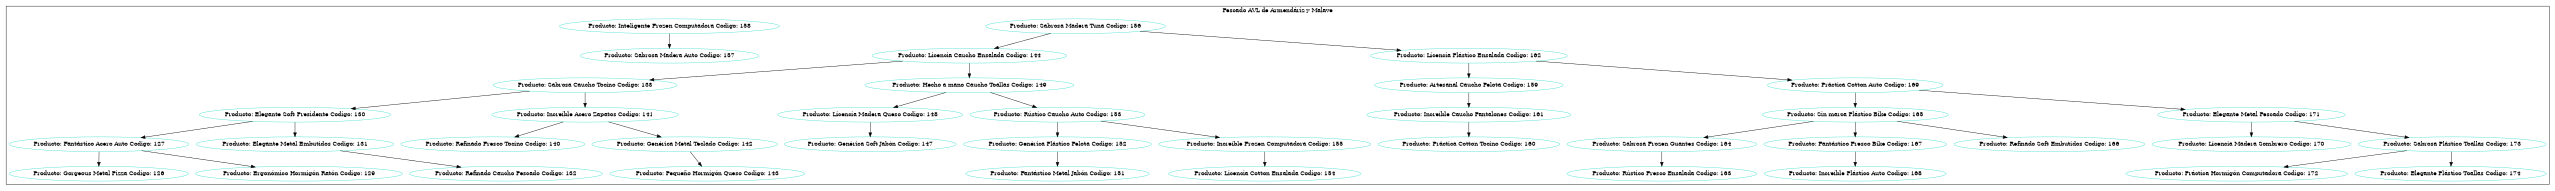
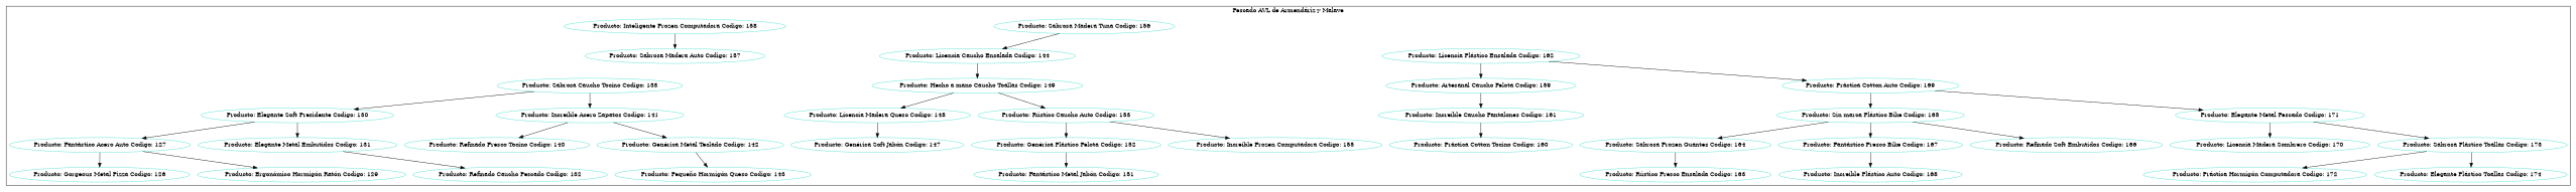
  digraph {
    node [color=turquoise]
    n1 [label="Producto: Sabrosa Madera Tuna Codigo: 156"]
    n2 [label="Producto: Licencia Caucho Ensalada Codigo: 144"]
    n3 [label="Producto: Licencia Plástico Ensalada Codigo: 162"]
    n4 [label="Producto: Sabrosa Caucho Tocino Codigo: 133"]
    n5 [label="Producto: Hecho a mano Caucho Toallas Codigo: 149"]
    n6 [label="Producto: Elegante Soft Presidente Codigo: 130"]
    n7 [label="Producto: Increíble Acero Zapatos Codigo: 141"]
    n8 [label="Producto: Fantástico Acero Auto Codigo: 127"]
    n9 [label="Producto: Elegante Metal Embutidos Codigo: 131"]
    n10 [label="Producto: Gorgeous Metal Pizza Codigo: 126"]
    n11 [label="Producto: Ergonómico Hormigón Ratón Codigo: 129"]
    n12 [label="Producto: Refinado Caucho Pescado Codigo: 132"]
    n13 [label="Producto: Refinado Fresco Tocino Codigo: 140"]
    n14 [label="Producto: Genérica Metal Teclado Codigo: 142"]
    n15 [label="Producto: Pequeño Hormigón Queso Codigo: 143"]
    n16 [label="Producto: Licencia Madera Queso Codigo: 148"]
    n17 [label="Producto: Rústico Caucho Auto Codigo: 153"]
    n18 [label="Producto: Genérica Soft Jabón Codigo: 147"]
    n19 [label="Producto: Genérica Plástico Pelota Codigo: 152"]
    n20 [label="Producto: Increíble Frozen Computadora Codigo: 155"]
    n21 [label="Producto: Fantástico Metal Jabón Codigo: 151"]
-   n22 [label="Producto: Licencia Cotton Ensalada Codigo: 154"]
    n23 [label="Producto: Artesanal Caucho Pelota Codigo: 159"]
    n24 [label="Producto: Práctica Cotton Auto Codigo: 169"]
    n25 [label="Producto: Inteligente Frozen Computadora Codigo: 158"]
    n26 [label="Producto: Increíble Caucho Pantalones Codigo: 161"]
    n27 [label="Producto: Sabrosa Madera Auto Codigo: 157"]
    n28 [label="Producto: Práctica Cotton Tocino Codigo: 160"]
    n29 [label="Producto: Sin marca Plástico Bike Codigo: 165"]
    n30 [label="Producto: Elegante Metal Pescado Codigo: 171"]
    n31 [label="Producto: Sabrosa Frozen Guantes Codigo: 164"]
    n32 [label="Producto: Fantástico Fresco Bike Codigo: 167"]
    n33 [label="Producto: Rústico Fresco Ensalada Codigo: 163"]
    n34 [label="Producto: Refinado Soft Embutidos Codigo: 166"]
    n35 [label="Producto: Increíble Plástico Auto Codigo: 168"]
    n36 [label="Producto: Licencia Madera Sombrero Codigo: 170"]
    n37 [label="Producto: Sabrosa Plástico Toallas Codigo: 173"]
    n38 [label="Producto: Práctica Hormigón Computadora Codigo: 172"]
    n39 [label="Producto: Elegante Plástico Toallas Codigo: 174"]
    subgraph cluster_1 {
      color=black
      label="Pescado AVL de Armendáriz y Malave"
      n1
      n2
      n3
      n4
      n5
      n6
      n7
      n8
      n9
      n10
      n11
      n12
      n13
      n14
      n15
      n16
      n17
      n18
      n19
      n20
      n21
-     n22
      n23
      n24
      n25
      n26
      n27
      n28
      n29
      n30
      n31
      n32
      n33
      n34
      n35
      n36
      n37
      n38
      n39
    }
    n1 -> n2
-   n1 -> n3
-   n2 -> n4
    n2 -> n5
    n3 -> n23
    n3 -> n24
    n4 -> n6
    n4 -> n7
    n5 -> n16
    n5 -> n17
    n6 -> n8
    n6 -> n9
    n7 -> n13
    n7 -> n14
    n8 -> n10
    n8 -> n11
    n9 -> n12
    n14 -> n15
    n16 -> n18
    n17 -> n19
    n17 -> n20
    n19 -> n21
-   n20 -> n22
    n23 -> n26
    n24 -> n29
    n24 -> n30
    n25 -> n27
    n26 -> n28
    n29 -> n31
    n29 -> n32
    n29 -> n34
    n30 -> n36
    n30 -> n37
    n31 -> n33
    n32 -> n35
    n37 -> n38
    n37 -> n39
  }
